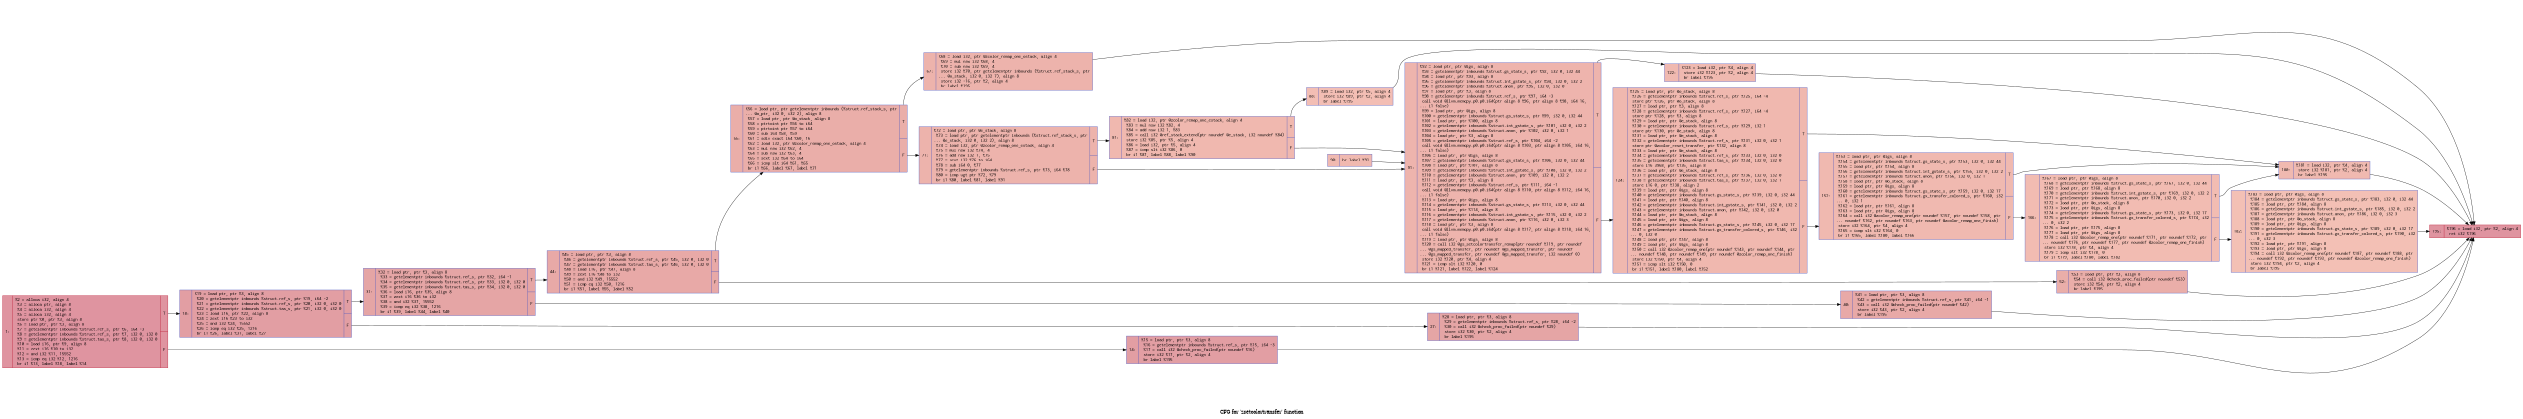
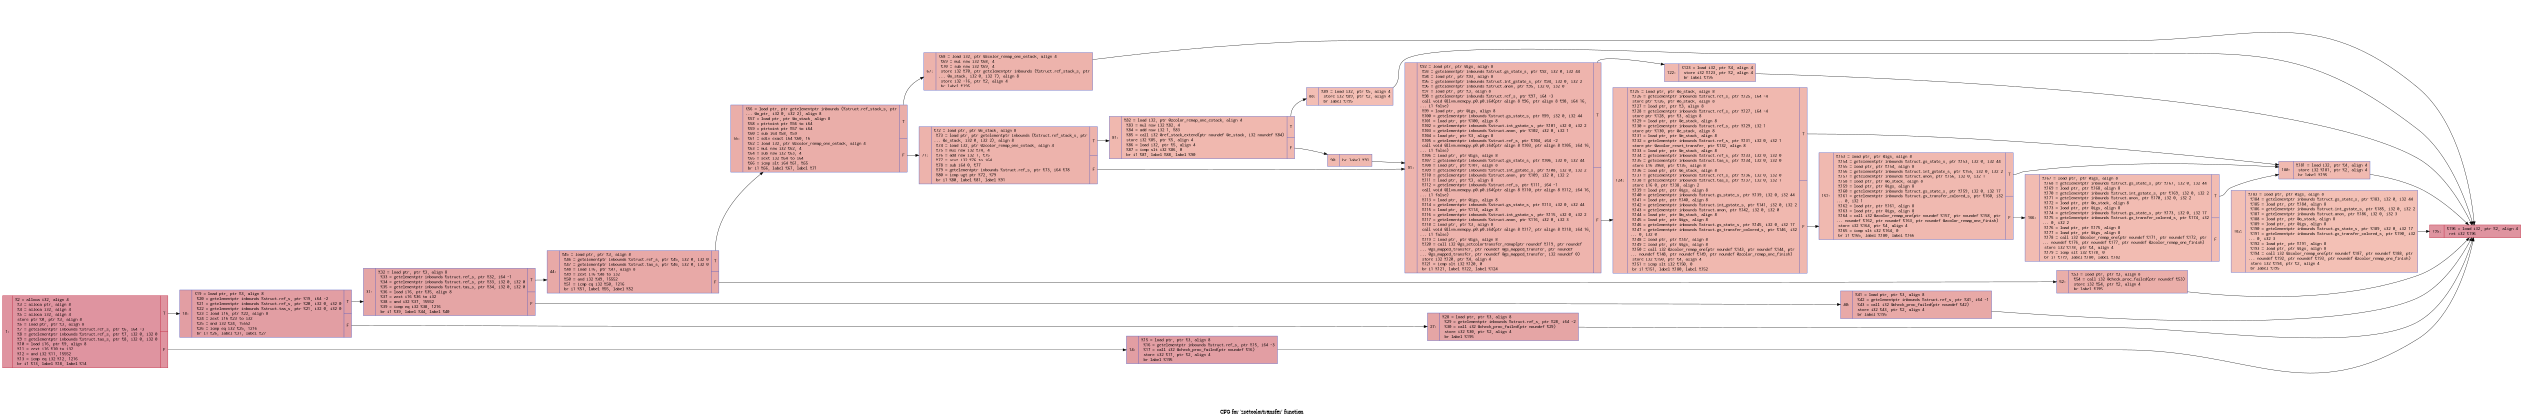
  digraph {
    label="CFG for 'zsetcolortransfer' function"
    rankdir=LR
    node [color="#3d50c3ff" fillcolor="#de614d70" fontname=Courier shape=record style=filled]
    edge [tailport=s0]
    n1 [color="#b70d28ff" fillcolor="#b70d2870" label="{1:\l|  %2 = alloca i32, align 4\l  %3 = alloca ptr, align 8\l  %4 = alloca i32, align 4\l  %5 = alloca i32, align 4\l  store ptr %0, ptr %3, align 8\l  %6 = load ptr, ptr %3, align 8\l  %7 = getelementptr inbounds %struct.ref_s, ptr %6, i64 -3\l  %8 = getelementptr inbounds %struct.ref_s, ptr %7, i32 0, i32 0\l  %9 = getelementptr inbounds %struct.tas_s, ptr %8, i32 0, i32 0\l  %10 = load i16, ptr %9, align 8\l  %11 = zext i16 %10 to i32\l  %12 = and i32 %11, 15552\l  %13 = icmp eq i32 %12, 1216\l  br i1 %13, label %18, label %14\l|{<s0>T|<s1>F}}"]
    n2 [fillcolor="#be242e70" label="{18:\l|  %19 = load ptr, ptr %3, align 8\l  %20 = getelementptr inbounds %struct.ref_s, ptr %19, i64 -2\l  %21 = getelementptr inbounds %struct.ref_s, ptr %20, i32 0, i32 0\l  %22 = getelementptr inbounds %struct.tas_s, ptr %21, i32 0, i32 0\l  %23 = load i16, ptr %22, align 8\l  %24 = zext i16 %23 to i32\l  %25 = and i32 %24, 15552\l  %26 = icmp eq i32 %25, 1216\l  br i1 %26, label %31, label %27\l|{<s0>T|<s1>F}}"]
    n3 [fillcolor="#be242e70" label="{14:\l|  %15 = load ptr, ptr %3, align 8\l  %16 = getelementptr inbounds %struct.ref_s, ptr %15, i64 -3\l  %17 = call i32 @check_proc_failed(ptr noundef %16)\l  store i32 %17, ptr %2, align 4\l  br label %195\l}"]
    n4 [fillcolor="#c5333470" label="{31:\l|  %32 = load ptr, ptr %3, align 8\l  %33 = getelementptr inbounds %struct.ref_s, ptr %32, i64 -1\l  %34 = getelementptr inbounds %struct.ref_s, ptr %33, i32 0, i32 0\l  %35 = getelementptr inbounds %struct.tas_s, ptr %34, i32 0, i32 0\l  %36 = load i16, ptr %35, align 8\l  %37 = zext i16 %36 to i32\l  %38 = and i32 %37, 15552\l  %39 = icmp eq i32 %38, 1216\l  br i1 %39, label %44, label %40\l|{<s0>T|<s1>F}}"]
    n5 [fillcolor="#c5333470" label="{27:\l|  %28 = load ptr, ptr %3, align 8\l  %29 = getelementptr inbounds %struct.ref_s, ptr %28, i64 -2\l  %30 = call i32 @check_proc_failed(ptr noundef %29)\l  store i32 %30, ptr %2, align 4\l  br label %195\l}"]
    n6 [color="#b70d28ff" fillcolor="#b70d2870" label="{195:\l|  %196 = load i32, ptr %2, align 4\l  ret i32 %196\l}"]
    n7 [fillcolor="#ca3b3770" label="{44:\l|  %45 = load ptr, ptr %3, align 8\l  %46 = getelementptr inbounds %struct.ref_s, ptr %45, i32 0, i32 0\l  %47 = getelementptr inbounds %struct.tas_s, ptr %46, i32 0, i32 0\l  %48 = load i16, ptr %47, align 8\l  %49 = zext i16 %48 to i32\l  %50 = and i32 %49, 15552\l  %51 = icmp eq i32 %50, 1216\l  br i1 %51, label %55, label %52\l|{<s0>T|<s1>F}}"]
    n8 [fillcolor="#ca3b3770" label="{40:\l|  %41 = load ptr, ptr %3, align 8\l  %42 = getelementptr inbounds %struct.ref_s, ptr %41, i64 -1\l  %43 = call i32 @check_proc_failed(ptr noundef %42)\l  store i32 %43, ptr %2, align 4\l  br label %195\l}"]
    n9 [fillcolor="#d0473d70" label="{55:\l|  %56 = load ptr, ptr getelementptr inbounds (%struct.ref_stack_s, ptr\l... @o_ptr, i32 0, i32 2), align 8\l  %57 = load ptr, ptr @o_stack, align 8\l  %58 = ptrtoint ptr %56 to i64\l  %59 = ptrtoint ptr %57 to i64\l  %60 = sub i64 %58, %59\l  %61 = sdiv exact i64 %60, 16\l  %62 = load i32, ptr @zcolor_remap_one_ostack, align 4\l  %63 = mul nsw i32 %62, 4\l  %64 = sub nsw i32 %63, 4\l  %65 = sext i32 %64 to i64\l  %66 = icmp slt i64 %61, %65\l  br i1 %66, label %67, label %71\l|{<s0>T|<s1>F}}"]
    n10 [fillcolor="#d0473d70" label="{52:\l|  %53 = load ptr, ptr %3, align 8\l  %54 = call i32 @check_proc_failed(ptr noundef %53)\l  store i32 %54, ptr %2, align 4\l  br label %195\l}"]
    n11 [fillcolor="#d6524470" label="{67:\l|  %68 = load i32, ptr @zcolor_remap_one_ostack, align 4\l  %69 = mul nsw i32 %68, 4\l  %70 = sub nsw i32 %69, 4\l  store i32 %70, ptr getelementptr inbounds (%struct.ref_stack_s, ptr\l... @o_stack, i32 0, i32 7), align 8\l  store i32 -16, ptr %2, align 4\l  br label %195\l}"]
    n12 [fillcolor="#d6524470" label="{71:\l|  %72 = load ptr, ptr @e_stack, align 8\l  %73 = load ptr, ptr getelementptr inbounds (%struct.ref_stack_s, ptr\l... @e_stack, i32 0, i32 2), align 8\l  %74 = load i32, ptr @zcolor_remap_one_estack, align 4\l  %75 = mul nsw i32 %74, 4\l  %76 = add nsw i32 1, %75\l  %77 = sext i32 %76 to i64\l  %78 = sub i64 0, %77\l  %79 = getelementptr inbounds %struct.ref_s, ptr %73, i64 %78\l  %80 = icmp ugt ptr %72, %79\l  br i1 %80, label %81, label %91\l|{<s0>T|<s1>F}}"]
    n13 [fillcolor="#dc5d4a70" label="{81:\l|  %82 = load i32, ptr @zcolor_remap_one_estack, align 4\l  %83 = mul nsw i32 %82, 4\l  %84 = add nsw i32 1, %83\l  %85 = call i32 @ref_stack_extend(ptr noundef @e_stack, i32 noundef %84)\l  store i32 %85, ptr %5, align 4\l  %86 = load i32, ptr %5, align 4\l  %87 = icmp slt i32 %86, 0\l  br i1 %87, label %88, label %90\l|{<s0>T|<s1>F}}"]
    n14 [fillcolor="#d8564670" label="{91:\l|  %92 = load ptr, ptr @igs, align 8\l  %93 = getelementptr inbounds %struct.gs_state_s, ptr %92, i32 0, i32 44\l  %94 = load ptr, ptr %93, align 8\l  %95 = getelementptr inbounds %struct.int_gstate_s, ptr %94, i32 0, i32 2\l  %96 = getelementptr inbounds %struct.anon, ptr %95, i32 0, i32 0\l  %97 = load ptr, ptr %3, align 8\l  %98 = getelementptr inbounds %struct.ref_s, ptr %97, i64 -3\l  call void @llvm.memcpy.p0.p0.i64(ptr align 8 %96, ptr align 8 %98, i64 16,\l... i1 false)\l  %99 = load ptr, ptr @igs, align 8\l  %100 = getelementptr inbounds %struct.gs_state_s, ptr %99, i32 0, i32 44\l  %101 = load ptr, ptr %100, align 8\l  %102 = getelementptr inbounds %struct.int_gstate_s, ptr %101, i32 0, i32 2\l  %103 = getelementptr inbounds %struct.anon, ptr %102, i32 0, i32 1\l  %104 = load ptr, ptr %3, align 8\l  %105 = getelementptr inbounds %struct.ref_s, ptr %104, i64 -2\l  call void @llvm.memcpy.p0.p0.i64(ptr align 8 %103, ptr align 8 %105, i64 16,\l... i1 false)\l  %106 = load ptr, ptr @igs, align 8\l  %107 = getelementptr inbounds %struct.gs_state_s, ptr %106, i32 0, i32 44\l  %108 = load ptr, ptr %107, align 8\l  %109 = getelementptr inbounds %struct.int_gstate_s, ptr %108, i32 0, i32 2\l  %110 = getelementptr inbounds %struct.anon, ptr %109, i32 0, i32 2\l  %111 = load ptr, ptr %3, align 8\l  %112 = getelementptr inbounds %struct.ref_s, ptr %111, i64 -1\l  call void @llvm.memcpy.p0.p0.i64(ptr align 8 %110, ptr align 8 %112, i64 16,\l... i1 false)\l  %113 = load ptr, ptr @igs, align 8\l  %114 = getelementptr inbounds %struct.gs_state_s, ptr %113, i32 0, i32 44\l  %115 = load ptr, ptr %114, align 8\l  %116 = getelementptr inbounds %struct.int_gstate_s, ptr %115, i32 0, i32 2\l  %117 = getelementptr inbounds %struct.anon, ptr %116, i32 0, i32 3\l  %118 = load ptr, ptr %3, align 8\l  call void @llvm.memcpy.p0.p0.i64(ptr align 8 %117, ptr align 8 %118, i64 16,\l... i1 false)\l  %119 = load ptr, ptr @igs, align 8\l  %120 = call i32 @gs_setcolortransfer_remap(ptr noundef %119, ptr noundef\l... @gs_mapped_transfer, ptr noundef @gs_mapped_transfer, ptr noundef\l... @gs_mapped_transfer, ptr noundef @gs_mapped_transfer, i32 noundef 0)\l  store i32 %120, ptr %4, align 4\l  %121 = icmp slt i32 %120, 0\l  br i1 %121, label %122, label %124\l|{<s0>T|<s1>F}}"]
    n15 [fillcolor="#e36c5570" label="{88:\l|  %89 = load i32, ptr %5, align 4\l  store i32 %89, ptr %2, align 4\l  br label %195\l}"]
    n16 [label="{90:\l|  br label %91\l}"]
    n17 [label="{122:\l|  %123 = load i32, ptr %4, align 4\l  store i32 %123, ptr %2, align 4\l  br label %195\l}"]
    n18 [fillcolor="#dc5d4a70" label="{124:\l|  %125 = load ptr, ptr @o_stack, align 8\l  %126 = getelementptr inbounds %struct.ref_s, ptr %125, i64 -4\l  store ptr %126, ptr @o_stack, align 8\l  %127 = load ptr, ptr %3, align 8\l  %128 = getelementptr inbounds %struct.ref_s, ptr %127, i64 -4\l  store ptr %128, ptr %3, align 8\l  %129 = load ptr, ptr @e_stack, align 8\l  %130 = getelementptr inbounds %struct.ref_s, ptr %129, i32 1\l  store ptr %130, ptr @e_stack, align 8\l  %131 = load ptr, ptr @e_stack, align 8\l  %132 = getelementptr inbounds %struct.ref_s, ptr %131, i32 0, i32 1\l  store ptr @zcolor_reset_transfer, ptr %132, align 8\l  %133 = load ptr, ptr @e_stack, align 8\l  %134 = getelementptr inbounds %struct.ref_s, ptr %133, i32 0, i32 0\l  %135 = getelementptr inbounds %struct.tas_s, ptr %134, i32 0, i32 0\l  store i16 3968, ptr %135, align 8\l  %136 = load ptr, ptr @e_stack, align 8\l  %137 = getelementptr inbounds %struct.ref_s, ptr %136, i32 0, i32 0\l  %138 = getelementptr inbounds %struct.tas_s, ptr %137, i32 0, i32 1\l  store i16 0, ptr %138, align 2\l  %139 = load ptr, ptr @igs, align 8\l  %140 = getelementptr inbounds %struct.gs_state_s, ptr %139, i32 0, i32 44\l  %141 = load ptr, ptr %140, align 8\l  %142 = getelementptr inbounds %struct.int_gstate_s, ptr %141, i32 0, i32 2\l  %143 = getelementptr inbounds %struct.anon, ptr %142, i32 0, i32 0\l  %144 = load ptr, ptr @o_stack, align 8\l  %145 = load ptr, ptr @igs, align 8\l  %146 = getelementptr inbounds %struct.gs_state_s, ptr %145, i32 0, i32 17\l  %147 = getelementptr inbounds %struct.gx_transfer_colored_s, ptr %146, i32\l... 0, i32 0\l  %148 = load ptr, ptr %147, align 8\l  %149 = load ptr, ptr @igs, align 8\l  %150 = call i32 @zcolor_remap_one(ptr noundef %143, ptr noundef %144, ptr\l... noundef %148, ptr noundef %149, ptr noundef @zcolor_remap_one_finish)\l  store i32 %150, ptr %4, align 4\l  %151 = icmp slt i32 %150, 0\l  br i1 %151, label %180, label %152\l|{<s0>T|<s1>F}}"]
    n19 [label="{180:\l|  %181 = load i32, ptr %4, align 4\l  store i32 %181, ptr %2, align 4\l  br label %195\l}"]
    n20 [label="{152:\l|  %153 = load ptr, ptr @igs, align 8\l  %154 = getelementptr inbounds %struct.gs_state_s, ptr %153, i32 0, i32 44\l  %155 = load ptr, ptr %154, align 8\l  %156 = getelementptr inbounds %struct.int_gstate_s, ptr %155, i32 0, i32 2\l  %157 = getelementptr inbounds %struct.anon, ptr %156, i32 0, i32 1\l  %158 = load ptr, ptr @o_stack, align 8\l  %159 = load ptr, ptr @igs, align 8\l  %160 = getelementptr inbounds %struct.gs_state_s, ptr %159, i32 0, i32 17\l  %161 = getelementptr inbounds %struct.gx_transfer_colored_s, ptr %160, i32\l... 0, i32 1\l  %162 = load ptr, ptr %161, align 8\l  %163 = load ptr, ptr @igs, align 8\l  %164 = call i32 @zcolor_remap_one(ptr noundef %157, ptr noundef %158, ptr\l... noundef %162, ptr noundef %163, ptr noundef @zcolor_remap_one_finish)\l  store i32 %164, ptr %4, align 4\l  %165 = icmp slt i32 %164, 0\l  br i1 %165, label %180, label %166\l|{<s0>T|<s1>F}}"]
    n21 [fillcolor="#e1675170" label="{166:\l|  %167 = load ptr, ptr @igs, align 8\l  %168 = getelementptr inbounds %struct.gs_state_s, ptr %167, i32 0, i32 44\l  %169 = load ptr, ptr %168, align 8\l  %170 = getelementptr inbounds %struct.int_gstate_s, ptr %169, i32 0, i32 2\l  %171 = getelementptr inbounds %struct.anon, ptr %170, i32 0, i32 2\l  %172 = load ptr, ptr @o_stack, align 8\l  %173 = load ptr, ptr @igs, align 8\l  %174 = getelementptr inbounds %struct.gs_state_s, ptr %173, i32 0, i32 17\l  %175 = getelementptr inbounds %struct.gx_transfer_colored_s, ptr %174, i32\l... 0, i32 2\l  %176 = load ptr, ptr %175, align 8\l  %177 = load ptr, ptr @igs, align 8\l  %178 = call i32 @zcolor_remap_one(ptr noundef %171, ptr noundef %172, ptr\l... noundef %176, ptr noundef %177, ptr noundef @zcolor_remap_one_finish)\l  store i32 %178, ptr %4, align 4\l  %179 = icmp slt i32 %178, 0\l  br i1 %179, label %180, label %182\l|{<s0>T|<s1>F}}"]
    n22 [fillcolor="#e5705870" label="{182:\l|  %183 = load ptr, ptr @igs, align 8\l  %184 = getelementptr inbounds %struct.gs_state_s, ptr %183, i32 0, i32 44\l  %185 = load ptr, ptr %184, align 8\l  %186 = getelementptr inbounds %struct.int_gstate_s, ptr %185, i32 0, i32 2\l  %187 = getelementptr inbounds %struct.anon, ptr %186, i32 0, i32 3\l  %188 = load ptr, ptr @o_stack, align 8\l  %189 = load ptr, ptr @igs, align 8\l  %190 = getelementptr inbounds %struct.gs_state_s, ptr %189, i32 0, i32 17\l  %191 = getelementptr inbounds %struct.gx_transfer_colored_s, ptr %190, i32\l... 0, i32 3\l  %192 = load ptr, ptr %191, align 8\l  %193 = load ptr, ptr @igs, align 8\l  %194 = call i32 @zcolor_remap_one(ptr noundef %187, ptr noundef %188, ptr\l... noundef %192, ptr noundef %193, ptr noundef @zcolor_remap_one_finish)\l  store i32 %194, ptr %2, align 4\l  br label %195\l}"]
    n1 -> n2
    n1 -> n3 [tailport=s1]
    n2 -> n4
    n2 -> n5 [tailport=s1]
    n3 -> n6
    n4 -> n7
    n4 -> n8 [tailport=s1]
    n5 -> n6
    n7 -> n9
    n7 -> n10 [tailport=s1]
    n8 -> n6
    n9 -> n11
    n9 -> n12 [tailport=s1]
    n10 -> n6
    n11 -> n6
    n12 -> n13
    n12 -> n14 [tailport=s1]
    n13 -> n15
-   n13 -> n14 [tailport=s1]
+   n13 -> n16 [tailport=s1]
    n14 -> n17
    n14 -> n18 [tailport=s1]
    n15 -> n6
    n16 -> n14
    n17 -> n6
    n18 -> n19
    n18 -> n20 [tailport=s1]
    n19 -> n6
    n20 -> n19
    n20 -> n21 [tailport=s1]
    n21 -> n19
-   n21 -> n22 [tailport=s1]
    n22 -> n6
  }
